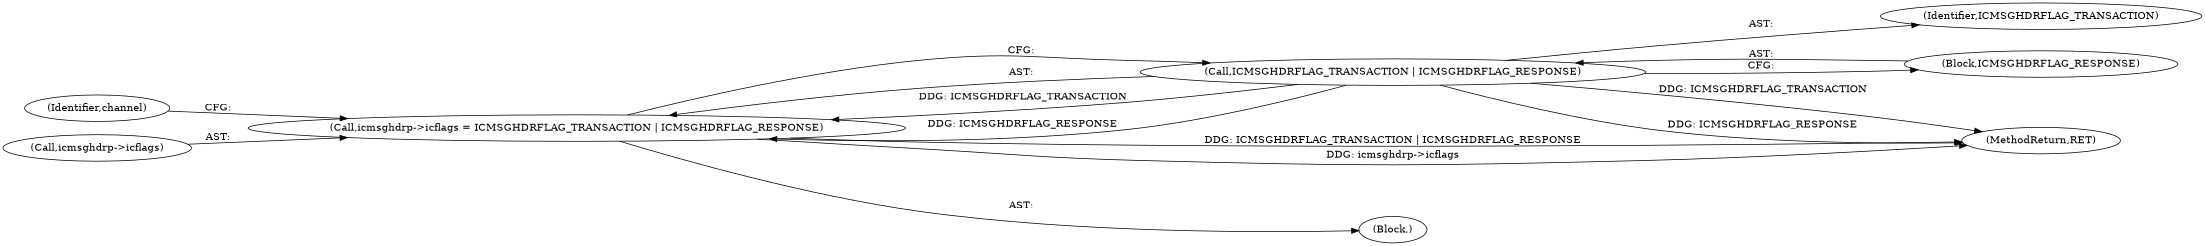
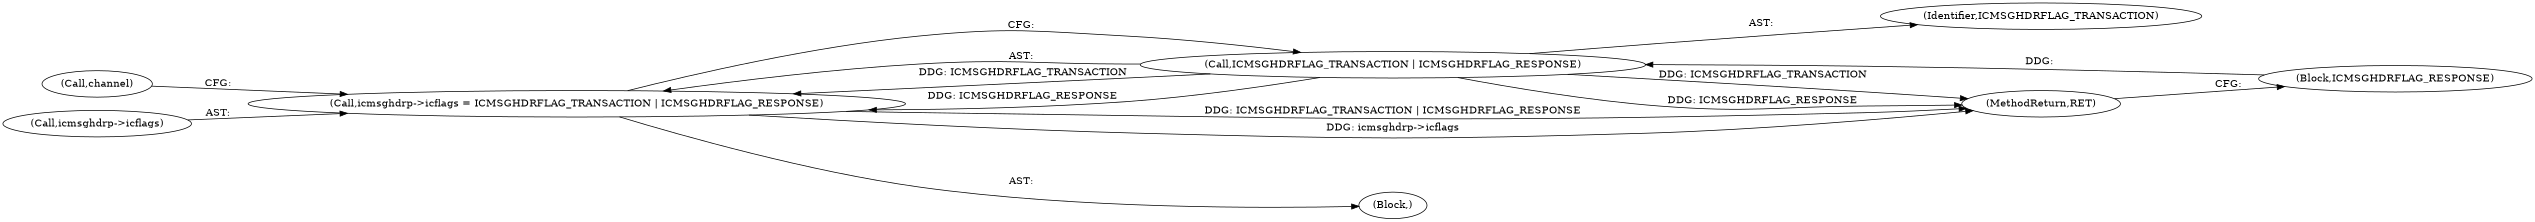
  digraph {
    rankdir=LR
    n1 [label="(Call,icmsghdrp->icflags = ICMSGHDRFLAG_TRANSACTION | ICMSGHDRFLAG_RESPONSE)"]
    n2 [label="(Call,ICMSGHDRFLAG_TRANSACTION | ICMSGHDRFLAG_RESPONSE)"]
    n3 [label="(MethodReturn,RET)"]
    n4 [label="(Block,)"]
    n5 [label="(Block,ICMSGHDRFLAG_RESPONSE)"]
    n6 [label="(Identifier,ICMSGHDRFLAG_TRANSACTION)"]
-   n7 [label="(Identifier,channel)"]
+   n7 [label="(Call,channel)"]
    n8 [label="(Call,icmsghdrp->icflags)"]
    n1 -> n2 [label="CFG: "]
    n1 -> n3 [label="DDG: ICMSGHDRFLAG_TRANSACTION | ICMSGHDRFLAG_RESPONSE"]
    n1 -> n3 [label="DDG: icmsghdrp->icflags"]
    n1 -> n4 [label="AST: "]
    n2 -> n1 [label="AST: "]
    n2 -> n1 [label="DDG: ICMSGHDRFLAG_TRANSACTION"]
    n2 -> n1 [label="DDG: ICMSGHDRFLAG_RESPONSE"]
    n2 -> n3 [label="DDG: ICMSGHDRFLAG_TRANSACTION"]
    n2 -> n3 [label="DDG: ICMSGHDRFLAG_RESPONSE"]
-   n2 -> n5 [label="CFG: "]
+   n3 -> n5 [label="CFG: "]
    n2 -> n6 [label="AST: "]
-   n5 -> n2 [label="AST: "]
+   n5 -> n2 [label="DDG: "]
    n7 -> n1 [label="CFG: "]
    n8 -> n1 [label="AST: "]
  }
